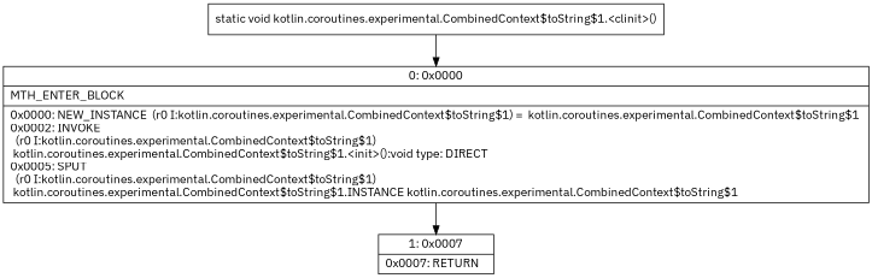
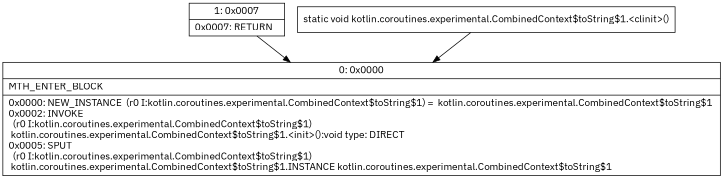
  digraph {
    fontname="IBM Plex Sans"
    node [shape=record fontname="IBM Plex Sans"]
    edge [fontname="IBM Plex Sans"]
    n1 [label="{0\:\ 0x0000|MTH_ENTER_BLOCK\l|0x0000: NEW_INSTANCE  (r0 I:kotlin.coroutines.experimental.CombinedContext$toString$1) =  kotlin.coroutines.experimental.CombinedContext$toString$1 \l0x0002: INVOKE  \l  (r0 I:kotlin.coroutines.experimental.CombinedContext$toString$1)\l kotlin.coroutines.experimental.CombinedContext$toString$1.\<init\>():void type: DIRECT \l0x0005: SPUT  \l  (r0 I:kotlin.coroutines.experimental.CombinedContext$toString$1)\l kotlin.coroutines.experimental.CombinedContext$toString$1.INSTANCE kotlin.coroutines.experimental.CombinedContext$toString$1 \l}"]
    n2 [label="{1\:\ 0x0007|0x0007: RETURN   \l}"]
    n3 [label="{static void kotlin.coroutines.experimental.CombinedContext$toString$1.\<clinit\>() }"]
-   n1 -> n2
+   n2 -> n1
    n3 -> n1
  }
